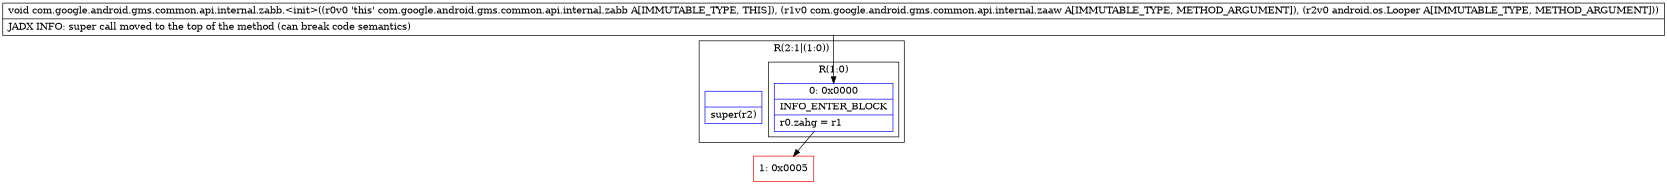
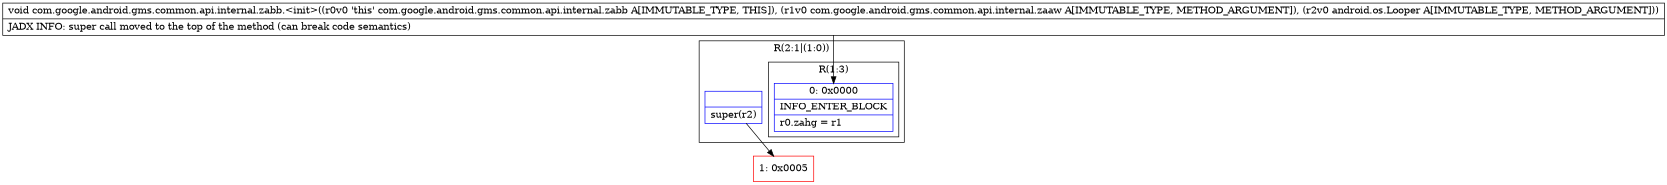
  digraph {
    node [color=blue shape=record]
    n1 [label="{0\:\ 0x0000|INFO_ENTER_BLOCK\l|r0.zahg = r1\l}"]
    n2 [label="{|super(r2)\l}"]
    n3 [color=red label="{1\:\ 0x0005}"]
    n4 [label="{void com.google.android.gms.common.api.internal.zabb.\<init\>((r0v0 'this' com.google.android.gms.common.api.internal.zabb A[IMMUTABLE_TYPE, THIS]), (r1v0 com.google.android.gms.common.api.internal.zaaw A[IMMUTABLE_TYPE, METHOD_ARGUMENT]), (r2v0 android.os.Looper A[IMMUTABLE_TYPE, METHOD_ARGUMENT]))  | JADX INFO: super call moved to the top of the method (can break code semantics)\l}" color=""]
    subgraph cluster_1 {
      label="R(2:1|(1:0))"
      n2
      subgraph cluster_2 {
-       label="R(1:0)"
+       label="R(1:3)"
        n1
      }
    }
-   n1 -> n3
+   n2 -> n3
    n4 -> n1
  }
